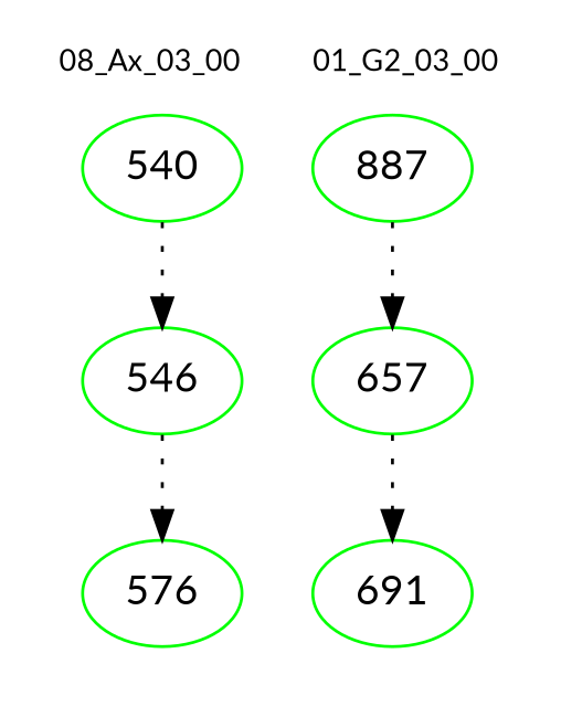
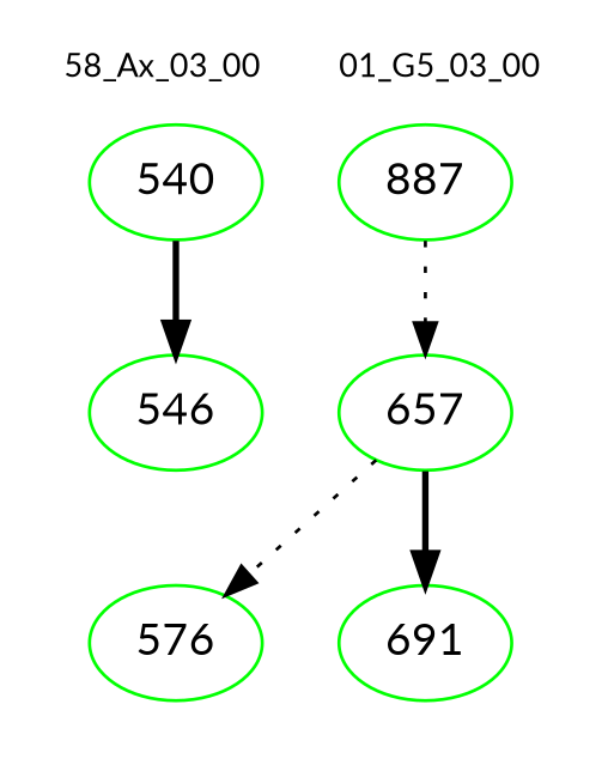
  digraph {
    fontname=Lato
    node [color=green fontname=Lato]
    edge [color=black fontname=Lato style=bold]
    n1 [label=540]
    n2 [label=546]
    n3 [label=576]
    n4 [label=887]
    n5 [label=657]
    n6 [label=691]
    subgraph cluster_1 {
      color=white
      fontsize=10
-     label="08_Ax_03_00"
+     label="58_Ax_03_00"
      n1
      n2
      n3
    }
    subgraph cluster_2 {
      color=white
      fontsize=10
-     label="01_G2_03_00"
+     label="01_G5_03_00"
      n4
      n5
      n6
    }
-   n1 -> n2 [style=dotted]
-   n2 -> n3 [style=dotted]
+   n1 -> n2
+   n5 -> n3 [style=dotted]
    n4 -> n5 [style=dotted]
-   n5 -> n6 [style=dotted]
+   n5 -> n6
  }
